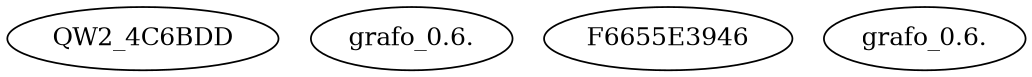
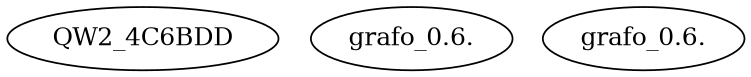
  strict graph {
    fontname="DejaVu Serif"
    node [fontname="DejaVu Serif"]
    n1 [label=QW2_4C6BDD]
    n2 [label="grafo_0.6."]
-   n3 [label=F6655E3946]
    n4 [label="grafo_0.6."]
  }
